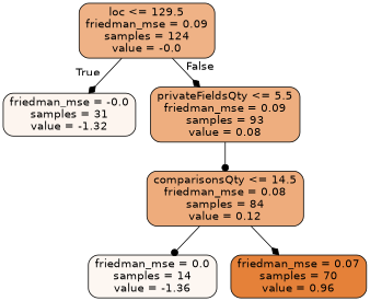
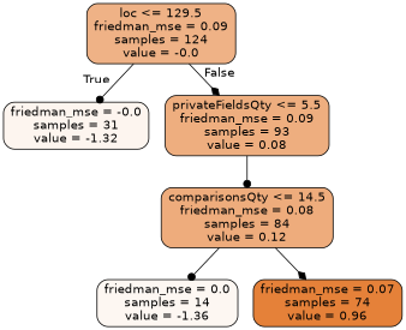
  digraph {
    node [color=black fontname=helvetica shape=box style="filled, rounded"]
    edge [arrowhead=dot fontname=helvetica]
    n1 [fillcolor="#efb286" label="loc <= 129.5\nfriedman_mse = 0.09\nsamples = 124\nvalue = -0.0"]
    n2 [fillcolor="#fdf5ef" label="friedman_mse = -0.0\nsamples = 31\nvalue = -1.32"]
    n3 [fillcolor="#eeae7f" label="privateFieldsQty <= 5.5\nfriedman_mse = 0.09\nsamples = 93\nvalue = 0.08"]
    n4 [fillcolor="#eeac7c" label="comparisonsQty <= 14.5\nfriedman_mse = 0.08\nsamples = 84\nvalue = 0.12"]
    n5 [fillcolor="#fdf7f2" label="friedman_mse = 0.0\nsamples = 14\nvalue = -1.36"]
-   n6 [fillcolor="#e58139" label="friedman_mse = 0.07\nsamples = 70\nvalue = 0.96"]
-   n1 -> n2 [arrowhead=diamond headlabel=True labelangle=45 labeldistance=2.5]
+   n6 [fillcolor="#e58139" label="friedman_mse = 0.07\nsamples = 74\nvalue = 0.96"]
+   n1 -> n2 [headlabel=True labelangle=45 labeldistance=2.5]
    n1 -> n3 [arrowhead=diamond headlabel=False labelangle=-45 labeldistance=2.5]
    n3 -> n4
    n4 -> n5
    n4 -> n6 [arrowhead=diamond]
  }
